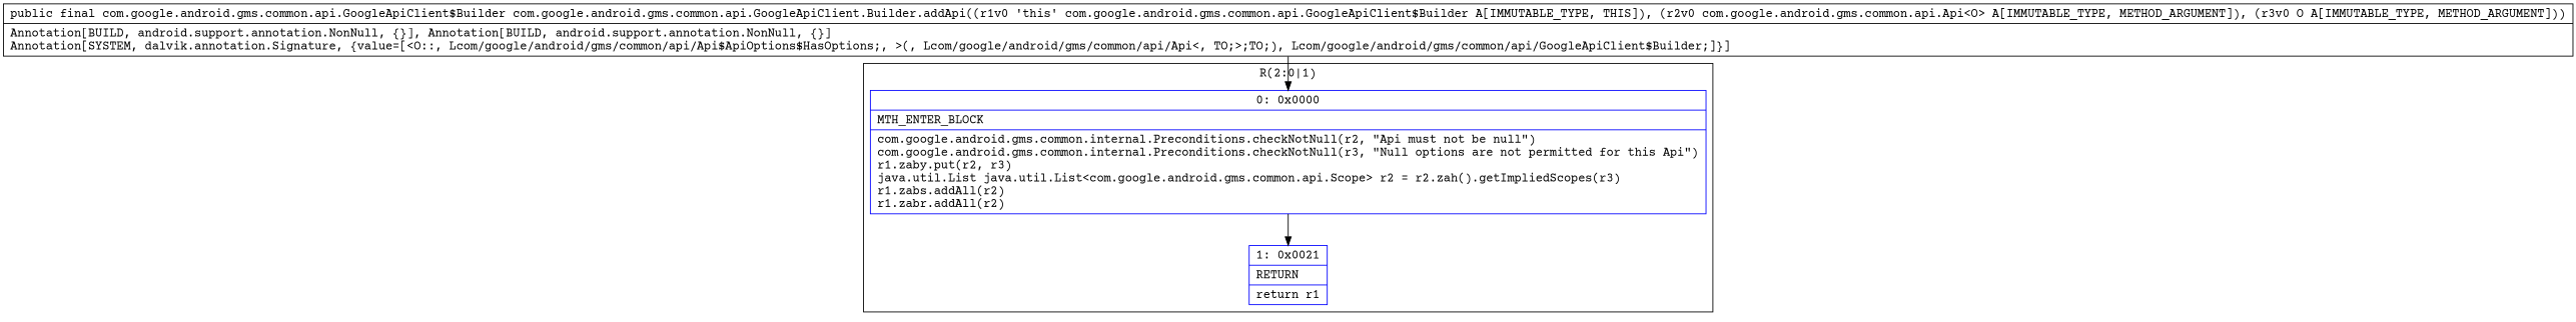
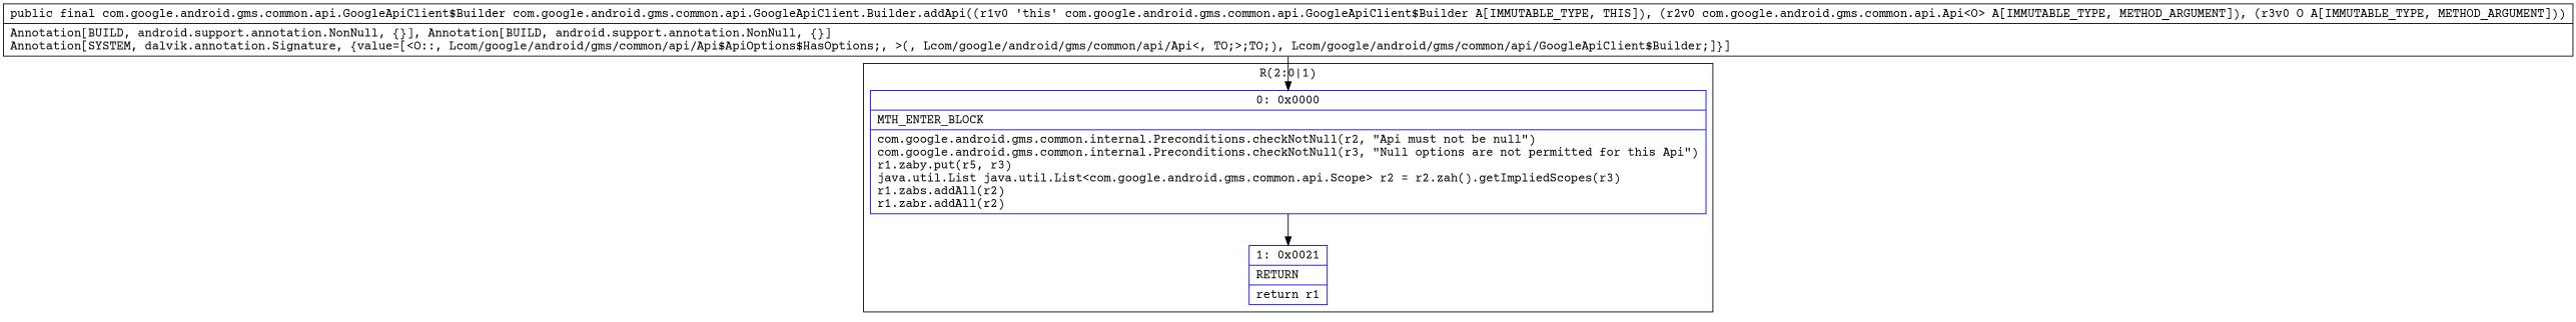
  digraph {
    fontname="Courier Prime"
    node [color=blue shape=record fontname="Courier Prime"]
    edge [fontname="Courier Prime"]
-   n1 [label="{0\:\ 0x0000|MTH_ENTER_BLOCK\l|com.google.android.gms.common.internal.Preconditions.checkNotNull(r2, \"Api must not be null\")\lcom.google.android.gms.common.internal.Preconditions.checkNotNull(r3, \"Null options are not permitted for this Api\")\lr1.zaby.put(r2, r3)\ljava.util.List java.util.List\<com.google.android.gms.common.api.Scope\> r2 = r2.zah().getImpliedScopes(r3)\lr1.zabs.addAll(r2)\lr1.zabr.addAll(r2)\l}"]
+   n1 [label="{0\:\ 0x0000|MTH_ENTER_BLOCK\l|com.google.android.gms.common.internal.Preconditions.checkNotNull(r2, \"Api must not be null\")\lcom.google.android.gms.common.internal.Preconditions.checkNotNull(r3, \"Null options are not permitted for this Api\")\lr1.zaby.put(r5, r3)\ljava.util.List java.util.List\<com.google.android.gms.common.api.Scope\> r2 = r2.zah().getImpliedScopes(r3)\lr1.zabs.addAll(r2)\lr1.zabr.addAll(r2)\l}"]
    n2 [label="{1\:\ 0x0021|RETURN\l|return r1\l}"]
    n3 [label="{public final com.google.android.gms.common.api.GoogleApiClient$Builder com.google.android.gms.common.api.GoogleApiClient.Builder.addApi((r1v0 'this' com.google.android.gms.common.api.GoogleApiClient$Builder A[IMMUTABLE_TYPE, THIS]), (r2v0 com.google.android.gms.common.api.Api\<O\> A[IMMUTABLE_TYPE, METHOD_ARGUMENT]), (r3v0 O A[IMMUTABLE_TYPE, METHOD_ARGUMENT]))  | Annotation[BUILD, android.support.annotation.NonNull, \{\}], Annotation[BUILD, android.support.annotation.NonNull, \{\}]\lAnnotation[SYSTEM, dalvik.annotation.Signature, \{value=[\<O::, Lcom\/google\/android\/gms\/common\/api\/Api$ApiOptions$HasOptions;, \>(, Lcom\/google\/android\/gms\/common\/api\/Api\<, TO;\>;TO;), Lcom\/google\/android\/gms\/common\/api\/GoogleApiClient$Builder;]\}]\l}" color=""]
    subgraph cluster_1 {
      label="R(2:0|1)"
      n1
      n2
    }
    n1 -> n2
    n3 -> n1
  }
